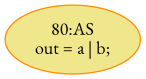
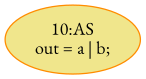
  strict digraph {
    fontname="EB Garamond"
-   n1 [ast="<pyverilog.vparser.ast.Assign object at 0x7f1b612c37d0>" def_var="['out']" fillcolor=khaki label="80:AS\nout = a | b;" statements="[]" style=filled typ=Assign use_var="['a', 'b']" color=darkorange fontname="EB Garamond"]
+   n1 [ast="<pyverilog.vparser.ast.Assign object at 0x7f1b612c37d0>" def_var="['out']" fillcolor=khaki label="10:AS\nout = a | b;" statements="[]" style=filled typ=Assign use_var="['a', 'b']" color=darkorange fontname="EB Garamond"]
  }
